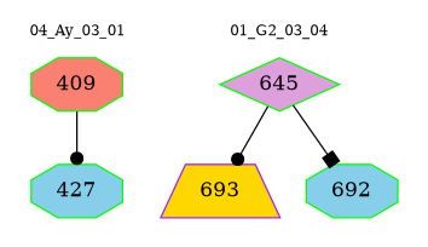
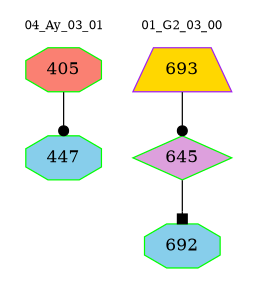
  digraph {
    node [color=green fillcolor=skyblue shape=octagon style=filled]
    edge [arrowhead=dot color=black]
-   n1 [fillcolor=salmon label=409]
-   n2 [label=427]
+   n1 [fillcolor=salmon label=405]
+   n2 [label=447]
    n3 [fillcolor=plum label=645 shape=diamond]
    n4 [color=purple fillcolor=gold label=693 shape=trapezium]
    n5 [label=692]
    subgraph cluster_1 {
      color=white
      fontsize=10
      label="04_Ay_03_01"
      n1
      n2
    }
    subgraph cluster_2 {
      color=white
      fontsize=10
-     label="01_G2_03_04"
+     label="01_G2_03_00"
      n3
      n4
      n5
    }
    n1 -> n2
-   n3 -> n4
+   n4 -> n3
    n3 -> n5 [arrowhead=box]
  }
